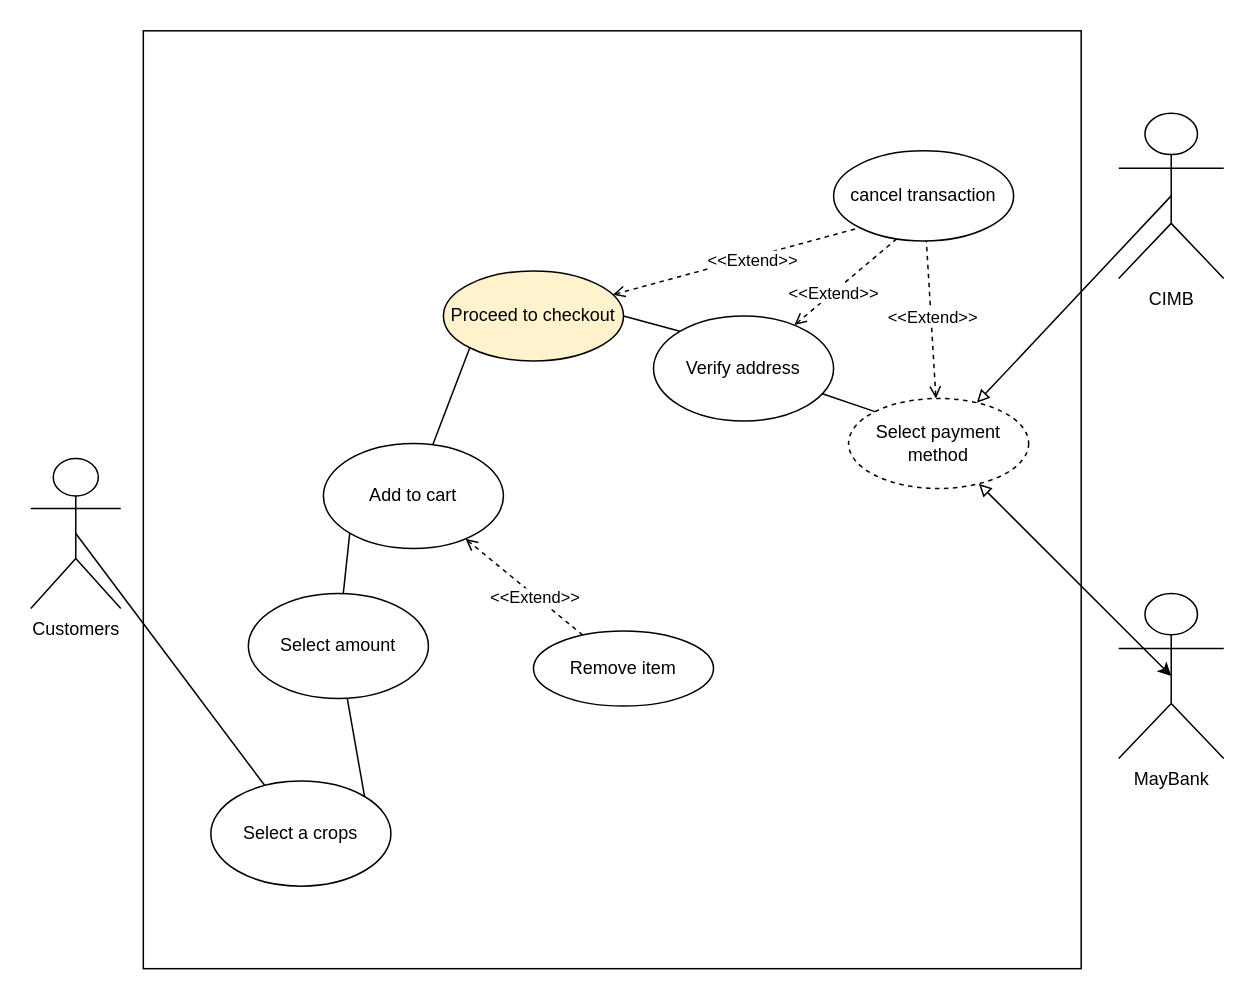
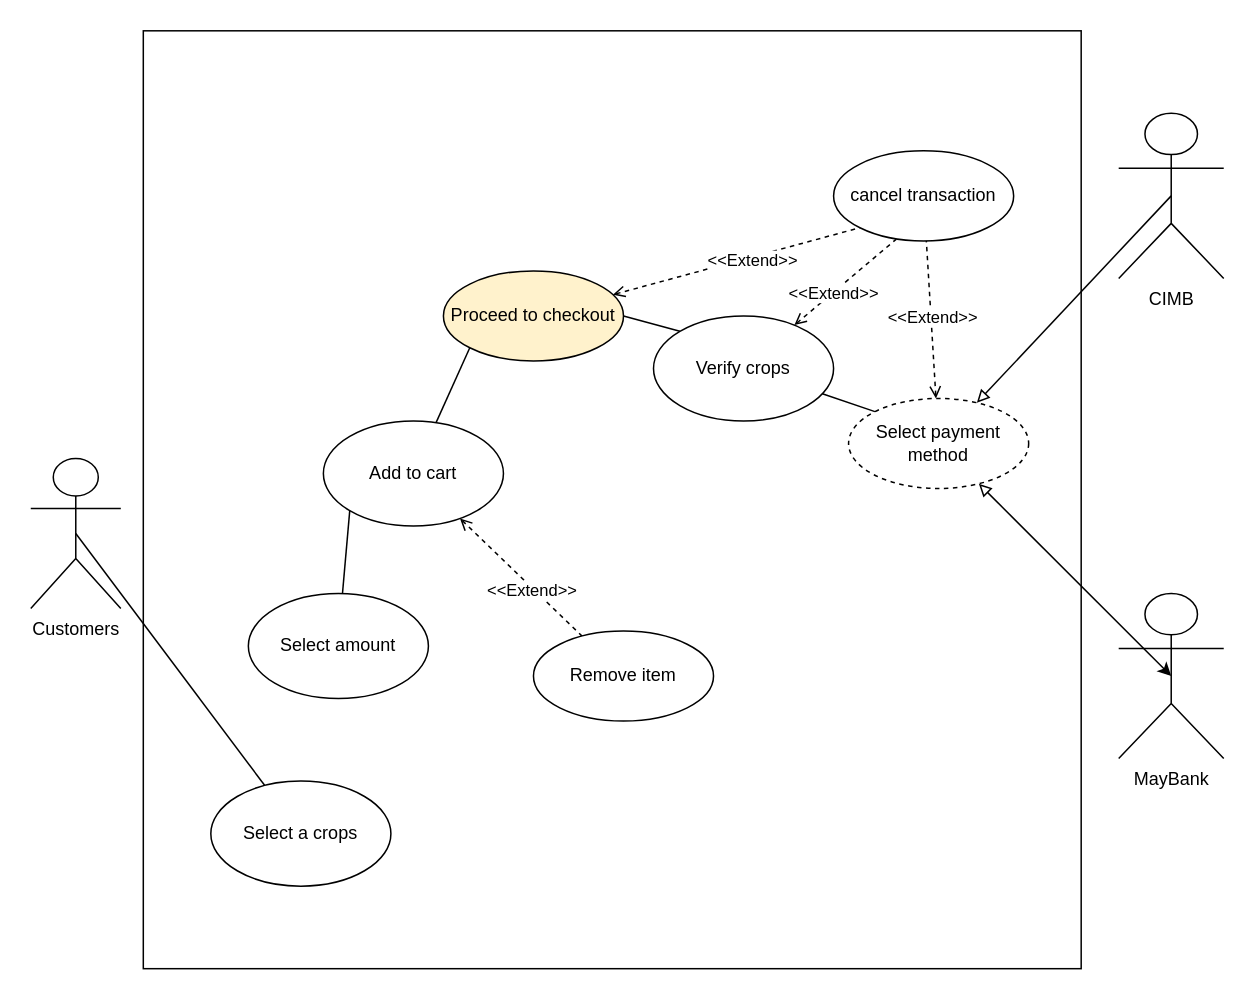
  <mxCell id="0" />
  <mxCell id="1" parent="0" />
  <mxCell id="2" style="rounded=0;orthogonalLoop=1;jettySize=auto;html=1;exitX=0.5;exitY=0.5;exitDx=0;exitDy=0;exitPerimeter=0;endArrow=none;endFill=0;" edge="1" parent="1" source="3" target="5"><mxGeometry relative="1" as="geometry" /></mxCell>
  <mxCell id="3" value="Customers" style="shape=umlActor;verticalLabelPosition=bottom;verticalAlign=top;html=1;outlineConnect=0;" vertex="1" parent="1"><mxGeometry x="20" y="305" width="60" height="100" as="geometry" /></mxCell>
  <mxCell id="4" value="" style="whiteSpace=wrap;html=1;aspect=fixed;fillColor=none;" vertex="1" parent="1"><mxGeometry x="95" y="20" width="625" height="625" as="geometry" /></mxCell>
  <mxCell id="5" value="Select a crops" style="ellipse;whiteSpace=wrap;html=1;" vertex="1" parent="1"><mxGeometry x="140" y="520" width="120" height="70" as="geometry" /></mxCell>
  <mxCell id="6" style="rounded=0;orthogonalLoop=1;jettySize=auto;html=1;dashed=1;endArrow=none;endFill=0;startArrow=open;startFill=0;" edge="1" parent="1" source="9" target="11"><mxGeometry relative="1" as="geometry" /></mxCell>
  <mxCell id="7" value="&amp;lt;&amp;lt;Extend&amp;gt;&amp;gt;" style="edgeLabel;html=1;align=center;verticalAlign=middle;resizable=0;points=[];" vertex="1" connectable="0" parent="6"><mxGeometry x="0.192" y="-1" relative="1" as="geometry"><mxPoint as="offset" /></mxGeometry></mxCell>
  <mxCell id="8" style="rounded=0;orthogonalLoop=1;jettySize=auto;html=1;entryX=0;entryY=1;entryDx=0;entryDy=0;endArrow=none;endFill=0;" edge="1" parent="1" source="9" target="15"><mxGeometry relative="1" as="geometry" /></mxCell>
- <mxCell id="9" value="Add to cart" style="ellipse;whiteSpace=wrap;html=1;" vertex="1" parent="1"><mxGeometry x="215" y="295" width="120" height="70" as="geometry" /></mxCell>
- <mxCell id="10" style="rounded=0;orthogonalLoop=1;jettySize=auto;html=1;exitX=1;exitY=0;exitDx=0;exitDy=0;endArrow=none;endFill=0;" edge="1" parent="1" source="5" target="25"><mxGeometry relative="1" as="geometry" /></mxCell>
- <mxCell id="11" value="Remove item" style="ellipse;whiteSpace=wrap;html=1;" vertex="1" parent="1"><mxGeometry x="355" y="420" width="120" height="50" as="geometry" /></mxCell>
+ <mxCell id="9" value="Add to cart" style="ellipse;whiteSpace=wrap;html=1;" vertex="1" parent="1"><mxGeometry x="215" y="280" width="120" height="70" as="geometry" /></mxCell>
+ <mxCell id="11" value="Remove item" style="ellipse;whiteSpace=wrap;html=1;" vertex="1" parent="1"><mxGeometry x="355" y="420" width="120" height="60" as="geometry" /></mxCell>
  <mxCell id="12" style="rounded=0;orthogonalLoop=1;jettySize=auto;html=1;exitX=1;exitY=0.5;exitDx=0;exitDy=0;entryX=0;entryY=0;entryDx=0;entryDy=0;endArrow=none;endFill=0;" edge="1" parent="1" source="15" target="27"><mxGeometry relative="1" as="geometry" /></mxCell>
  <mxCell id="13" style="rounded=0;orthogonalLoop=1;jettySize=auto;html=1;entryX=0;entryY=1;entryDx=0;entryDy=0;dashed=1;startArrow=open;startFill=0;endArrow=none;endFill=0;" edge="1" parent="1" source="15" target="23"><mxGeometry relative="1" as="geometry" /></mxCell>
  <mxCell id="14" value="&amp;lt;&amp;lt;Extend&amp;gt;&amp;gt;" style="edgeLabel;html=1;align=center;verticalAlign=middle;resizable=0;points=[];" vertex="1" connectable="0" parent="13"><mxGeometry x="0.108" y="-2" relative="1" as="geometry"><mxPoint as="offset" /></mxGeometry></mxCell>
  <mxCell id="15" value="Proceed to checkout" style="ellipse;whiteSpace=wrap;html=1;fillColor=#fff2cc;" vertex="1" parent="1"><mxGeometry x="295" y="180" width="120" height="60" as="geometry" /></mxCell>
  <mxCell id="16" style="rounded=0;orthogonalLoop=1;jettySize=auto;html=1;entryX=0.5;entryY=0.5;entryDx=0;entryDy=0;entryPerimeter=0;startArrow=block;startFill=0;endArrow=none;endFill=0;" edge="1" parent="1" source="19" target="20"><mxGeometry relative="1" as="geometry" /></mxCell>
  <mxCell id="17" style="rounded=0;orthogonalLoop=1;jettySize=auto;html=1;dashed=1;endArrow=none;endFill=0;startArrow=open;startFill=0;" edge="1" parent="1" source="19" target="23"><mxGeometry relative="1" as="geometry" /></mxCell>
  <mxCell id="18" value="&amp;lt;&amp;lt;Extend&amp;gt;&amp;gt;" style="edgeLabel;html=1;align=center;verticalAlign=middle;resizable=0;points=[];" vertex="1" connectable="0" parent="17"><mxGeometry x="0.039" y="-1" relative="1" as="geometry"><mxPoint as="offset" /></mxGeometry></mxCell>
  <mxCell id="19" value="Select payment method" style="ellipse;whiteSpace=wrap;html=1;dashed=1;" vertex="1" parent="1"><mxGeometry x="565" y="265" width="120" height="60" as="geometry" /></mxCell>
  <mxCell id="20" value="CIMB" style="shape=umlActor;verticalLabelPosition=bottom;verticalAlign=top;html=1;outlineConnect=0;" vertex="1" parent="1"><mxGeometry x="745" y="75" width="70" height="110" as="geometry" /></mxCell>
  <mxCell id="21" value="MayBank" style="shape=umlActor;verticalLabelPosition=bottom;verticalAlign=top;html=1;outlineConnect=0;" vertex="1" parent="1"><mxGeometry x="745" y="395" width="70" height="110" as="geometry" /></mxCell>
  <mxCell id="22" style="rounded=0;orthogonalLoop=1;jettySize=auto;html=1;entryX=0.5;entryY=0.5;entryDx=0;entryDy=0;entryPerimeter=0;startArrow=block;startFill=0;" edge="1" parent="1" source="19" target="21"><mxGeometry relative="1" as="geometry" /></mxCell>
  <mxCell id="23" value="cancel transaction" style="ellipse;whiteSpace=wrap;html=1;" vertex="1" parent="1"><mxGeometry x="555" y="100" width="120" height="60" as="geometry" /></mxCell>
  <mxCell id="24" style="rounded=0;orthogonalLoop=1;jettySize=auto;html=1;entryX=0;entryY=1;entryDx=0;entryDy=0;endArrow=none;endFill=0;" edge="1" parent="1" source="25" target="9"><mxGeometry relative="1" as="geometry" /></mxCell>
  <mxCell id="25" value="Select amount" style="ellipse;whiteSpace=wrap;html=1;" vertex="1" parent="1"><mxGeometry x="165" y="395" width="120" height="70" as="geometry" /></mxCell>
  <mxCell id="26" style="rounded=0;orthogonalLoop=1;jettySize=auto;html=1;entryX=0;entryY=0;entryDx=0;entryDy=0;endArrow=none;endFill=0;" edge="1" parent="1" source="27" target="19"><mxGeometry relative="1" as="geometry" /></mxCell>
- <mxCell id="27" value="Verify address" style="ellipse;whiteSpace=wrap;html=1;" vertex="1" parent="1"><mxGeometry x="435" y="210" width="120" height="70" as="geometry" /></mxCell>
+ <mxCell id="27" value="Verify crops" style="ellipse;whiteSpace=wrap;html=1;" vertex="1" parent="1"><mxGeometry x="435" y="210" width="120" height="70" as="geometry" /></mxCell>
  <mxCell id="28" style="rounded=0;orthogonalLoop=1;jettySize=auto;html=1;entryX=0.347;entryY=0.983;entryDx=0;entryDy=0;entryPerimeter=0;dashed=1;endArrow=none;endFill=0;startArrow=open;startFill=0;" edge="1" parent="1" source="27" target="23"><mxGeometry relative="1" as="geometry" /></mxCell>
  <mxCell id="29" value="&amp;lt;&amp;lt;Extend&amp;gt;&amp;gt;" style="edgeLabel;html=1;align=center;verticalAlign=middle;resizable=0;points=[];" vertex="1" connectable="0" parent="28"><mxGeometry x="-0.237" relative="1" as="geometry"><mxPoint as="offset" /></mxGeometry></mxCell>
